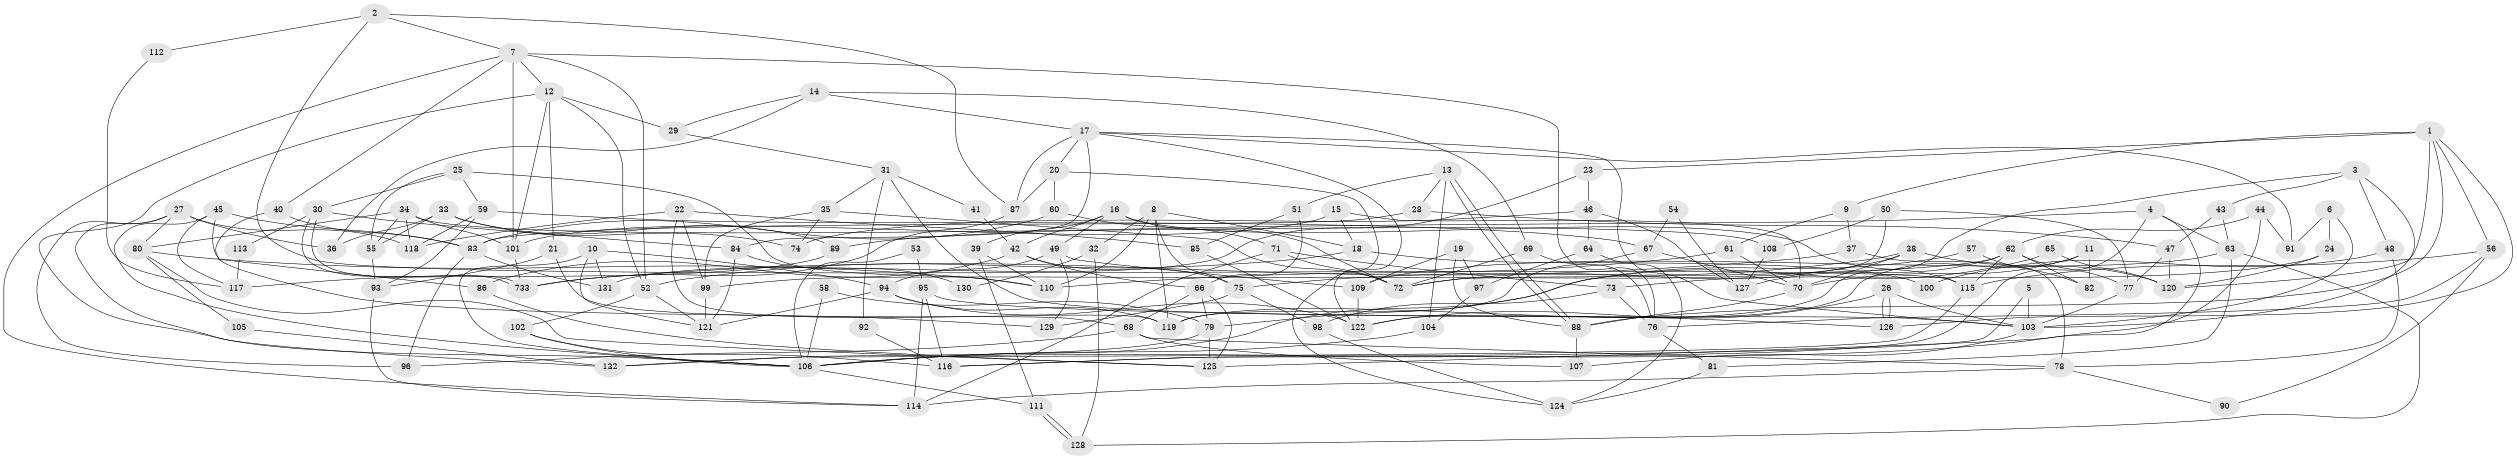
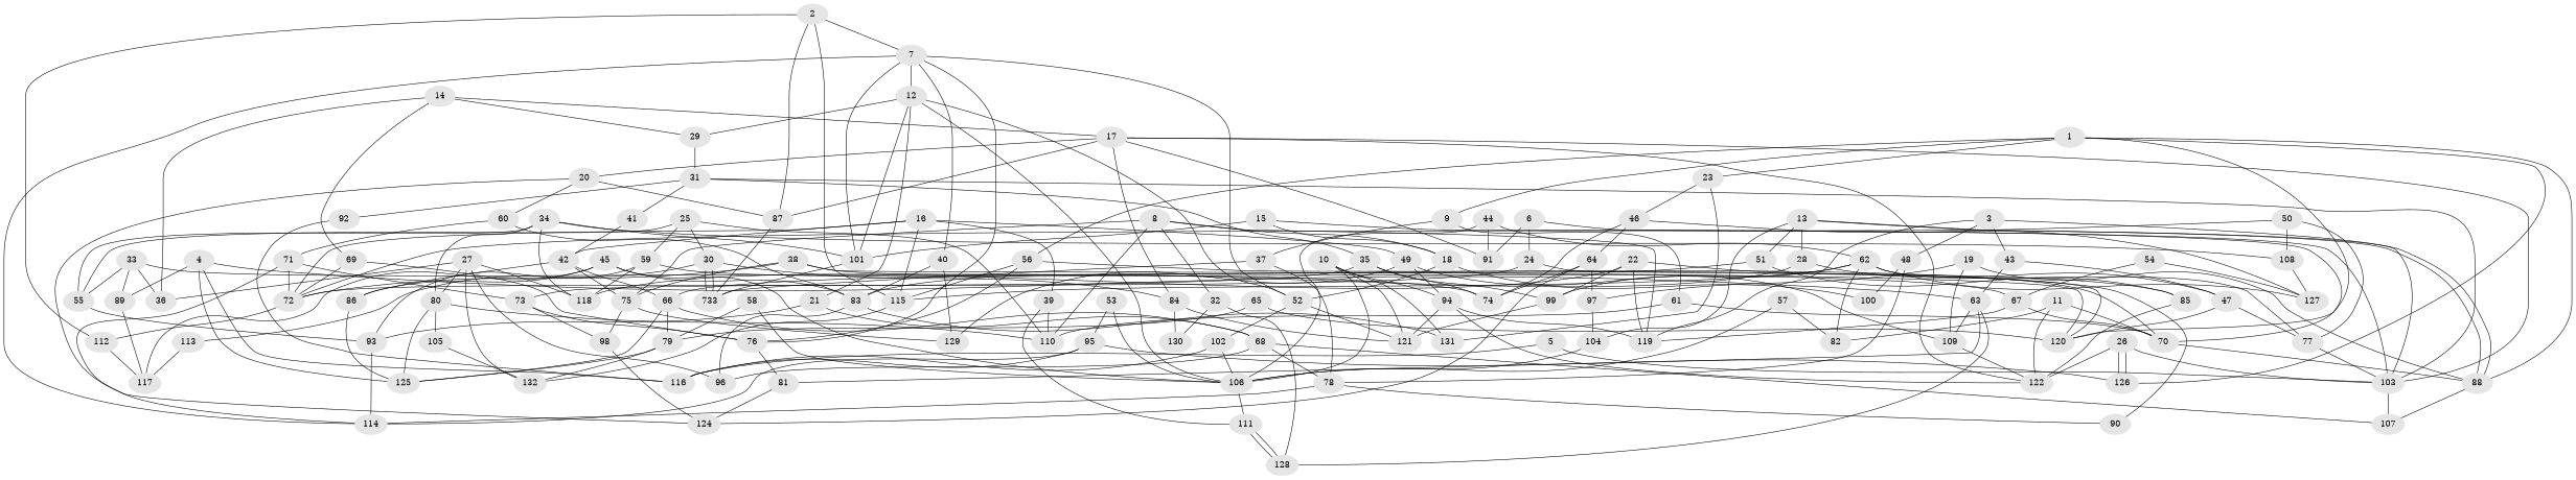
  graph {
    node [color=gray90 style=filled]
    1
    9
    23
    56
    88
    120
    126
    37
    61
    131
    46
    115
    76
    90
    107
    2
    7
    87
    112
    12
    40
    52
    101
    114
    n25 [label=733]
    117
    132
    3
    43
    48
    103
    119
    63
    47
    100
    78
    4
    89
    116
    125
    109
    128
    81
    5
    6
    24
    91
    73
    106
    21
    29
    83
    129
    121
    102
    8
    18
    32
    75
    110
    130
    98
    70
    10
    94
    122
    111
    11
    82
    68
    93
    31
    13
    28
    51
    104
    85
    66
    14
    17
    36
    69
    20
    84
    72
    15
    16
    39
    42
    49
    86
    60
    124
    19
    97
    71
    96
    22
    99
    118
    74
    64
    127
    25
    30
    55
    59
    113
    67
    26
    27
    80
    105
    77
    35
    41
    92
    33
    34
    108
    38
    79
    44
    62
    45
    50
    53
    95
    54
    57
    58
    65
    1 -- 9
    1 -- 23
    1 -- 56
    1 -- 88
    1 -- 120
    1 -- 126
    9 -- 37
    9 -- 61
    23 -- 131
    23 -- 46
    56 -- 115
    56 -- 76
    56 -- 90
    88 -- 107
    37 -- n25
    37 -- 78
    61 -- 110
    61 -- 70
    46 -- 74
    46 -- 64
    46 -- 127
    115 -- 132
    76 -- 81
    2 -- 115
    2 -- 7
    2 -- 87
    2 -- 112
    7 -- 76
    7 -- 12
    7 -- 40
    7 -- 52
    7 -- 101
    7 -- 114
    87 -- n25
    112 -- 117
    12 -- 52
    12 -- 101
    12 -- 106
    12 -- 21
    12 -- 29
    40 -- 83
    40 -- 129
    52 -- 121
    52 -- 102
    101 -- n25
    3 -- 43
    3 -- 48
    3 -- 103
    3 -- 119
    43 -- 63
    43 -- 47
    48 -- 100
    48 -- 78
    103 -- 107
    63 -- 109
    63 -- 128
    63 -- 81
    47 -- 120
    47 -- 77
    78 -- 90
    78 -- 114
    4 -- 63
    4 -- 89
    4 -- 116
    4 -- 125
    89 -- 117
    109 -- 122
    81 -- 124
    5 -- 103
    5 -- 116
    6 -- 103
    6 -- 24
    6 -- 91
    24 -- 120
    24 -- 73
    73 -- 76
    73 -- 98
    106 -- 111
    21 -- 68
    21 -- 93
    29 -- 31
    83 -- 131
    83 -- 96
    102 -- 116
    102 -- 106
    8 -- 119
    8 -- 18
    8 -- 32
    8 -- 75
    8 -- 110
    18 -- 52
    18 -- 100
    32 -- 128
    32 -- 130
    75 -- 129
    75 -- 98
    98 -- 124
    70 -- 88
    10 -- 131
    10 -- 106
    10 -- 121
    10 -- 94
    94 -- 119
    94 -- 121
    94 -- 122
    111 -- 128
    111 -- 128
    11 -- 70
    11 -- 122
    11 -- 82
    68 -- 107
    68 -- 78
    68 -- 96
    93 -- 114
    31 -- 103
    31 -- 35
    31 -- 41
    31 -- 92
    13 -- 88
    13 -- 88
    13 -- 28
    13 -- 51
    13 -- 104
    28 -- 47
    28 -- 83
    51 -- 85
    51 -- 66
    104 -- 106
    85 -- 122
    66 -- 125
    66 -- 68
    66 -- 79
    14 -- 29
    14 -- 17
    14 -- 36
    14 -- 69
    17 -- 87
    17 -- 103
    17 -- 91
    17 -- 122
    17 -- 20
    17 -- 84
    69 -- 76
    69 -- 72
    20 -- 87
    20 -- 60
    20 -- 124
    84 -- 121
    84 -- 130
+   72 -- 112
    15 -- 101
    15 -- 18
    15 -- 70
    16 -- 115
    16 -- 72
    16 -- 39
    16 -- 42
    16 -- 49
    39 -- 110
    39 -- 111
    42 -- 75
    42 -- 66
    42 -- 86
    49 -- 109
    49 -- 129
    49 -- 94
    86 -- 125
    60 -- 83
    60 -- 71
    19 -- 88
    19 -- 109
    19 -- 97
    97 -- 104
    71 -- 114
    71 -- 73
    71 -- 72
    22 -- 119
    22 -- 85
    22 -- 99
    22 -- 118
    99 -- 121
    64 -- 124
    64 -- 97
+   64 -- 74
    25 -- 110
    25 -- 30
    25 -- 55
    25 -- 59
    30 -- n25
    30 -- n25
    30 -- 84
    30 -- 113
    55 -- 93
    59 -- 93
    59 -- 118
    59 -- 67
    113 -- 117
    67 -- 119
    67 -- 70
    26 -- 126
    26 -- 126
    26 -- 103
    26 -- 122
    27 -- 132
    27 -- 36
    27 -- 96
    27 -- 118
    27 -- 80
    80 -- 125
    80 -- 110
    80 -- 105
    105 -- 132
    77 -- 103
    35 -- 72
    35 -- 99
    35 -- 74
    41 -- 42
    92 -- 116
    33 -- 89
    33 -- 36
    33 -- 74
    33 -- 55
    34 -- 101
    34 -- 118
    34 -- 55
    34 -- 80
    34 -- 108
    108 -- 127
    38 -- 120
    38 -- 75
    38 -- 70
    38 -- 72
    79 -- 132
    79 -- 125
    44 -- 91
    44 -- 106
    44 -- 62
    62 -- 115
    62 -- 82
    62 -- 99
    62 -- 127
    62 -- 77
    45 -- 117
    45 -- 106
    45 -- 83
    45 -- 86
    50 -- 72
    50 -- 77
    50 -- 108
    53 -- 106
    53 -- 95
    95 -- 126
    95 -- 114
    95 -- 116
    54 -- 127
    54 -- 67
    57 -- 106
    57 -- 82
    58 -- 106
    58 -- 79
    65 -- 120
    65 -- 79
  }
